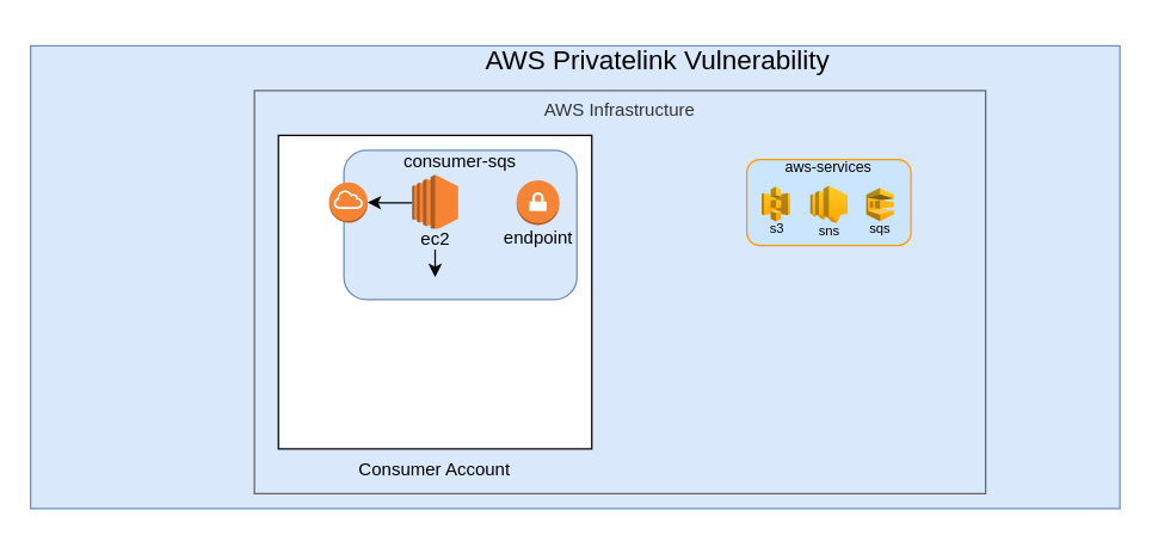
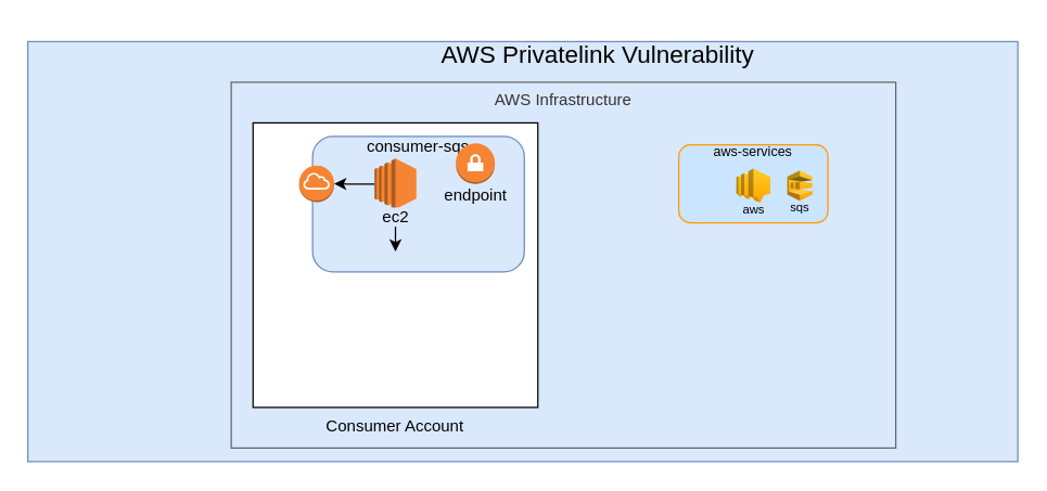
  <mxCell id="0" />
  <mxCell id="1" parent="0" />
  <mxCell id="2" value="" style="rounded=0;whiteSpace=wrap;html=1;fillColor=#dae8fc;strokeColor=#6c8ebf;" parent="1" vertex="1"><mxGeometry x="20" y="30" width="730" height="310" as="geometry" /></mxCell>
  <mxCell id="3" value="AWS Infrastructure" style="rounded=0;whiteSpace=wrap;html=1;fillColor=#dae8fc;fontColor=#333333;strokeColor=#666666;labelPosition=center;verticalLabelPosition=top;align=center;verticalAlign=bottom;spacing=-20;" parent="1" vertex="1"><mxGeometry x="170" y="60" width="490" height="270" as="geometry" /></mxCell>
  <mxCell id="4" value="Consumer Account" style="rounded=0;whiteSpace=wrap;html=1;labelPosition=center;verticalLabelPosition=bottom;align=center;verticalAlign=top;spacing=2;" parent="1" vertex="1"><mxGeometry x="186.1" y="90" width="210" height="210" as="geometry" /></mxCell>
  <mxCell id="5" value="consumer-sqs" style="rounded=1;whiteSpace=wrap;html=1;fillColor=#dae8fc;strokeColor=#6c8ebf;labelPosition=center;verticalLabelPosition=top;align=center;verticalAlign=bottom;spacing=-15;" parent="1" vertex="1"><mxGeometry x="230" y="100" width="156.1" height="100" as="geometry" /></mxCell>
- <mxCell id="6" value="endpoint" style="outlineConnect=0;dashed=0;verticalLabelPosition=bottom;verticalAlign=top;align=center;html=1;shape=mxgraph.aws3.vpn_gateway;fillColor=#F58534;gradientColor=none;aspect=fixed;spacing=-3;" parent="1" vertex="1"><mxGeometry x="345.63" y="120" width="28.75" height="30" as="geometry" /></mxCell>
+ <mxCell id="6" value="endpoint" style="outlineConnect=0;dashed=0;verticalLabelPosition=bottom;verticalAlign=top;align=center;html=1;shape=mxgraph.aws3.vpn_gateway;fillColor=#F58534;gradientColor=none;aspect=fixed;spacing=-3;" parent="1" vertex="1"><mxGeometry x="335.63" y="105" width="28.75" height="30" as="geometry" /></mxCell>
  <mxCell id="7" style="edgeStyle=orthogonalEdgeStyle;rounded=0;orthogonalLoop=1;jettySize=auto;html=1;" parent="1" source="9" target="10" edge="1"><mxGeometry relative="1" as="geometry" /></mxCell>
  <mxCell id="8" style="edgeStyle=orthogonalEdgeStyle;rounded=0;orthogonalLoop=1;jettySize=auto;html=1;" parent="1" source="9" edge="1"><mxGeometry relative="1" as="geometry"><mxPoint x="291.114" y="185" as="targetPoint" /></mxGeometry></mxCell>
  <mxCell id="9" value="ec2" style="outlineConnect=0;dashed=0;verticalLabelPosition=bottom;verticalAlign=top;align=center;html=1;shape=mxgraph.aws3.ec2;fillColor=#F58534;gradientColor=none;aspect=fixed;spacing=-6;labelBackgroundColor=#DAE8FC;" parent="1" vertex="1"><mxGeometry x="275.68" y="116.25" width="30.84" height="37.5" as="geometry" /></mxCell>
  <mxCell id="10" value="" style="outlineConnect=0;dashed=0;verticalLabelPosition=bottom;verticalAlign=top;align=center;html=1;shape=mxgraph.aws3.internet_gateway;fillColor=#F58534;gradientColor=none;aspect=fixed;" parent="1" vertex="1"><mxGeometry x="220" y="121.5" width="25.88" height="27" as="geometry" /></mxCell>
  <mxCell id="11" value="AWS Privatelink Vulnerability" style="text;html=1;align=center;verticalAlign=middle;resizable=0;points=[];autosize=1;strokeColor=none;fillColor=none;fontSize=18;" parent="1" vertex="1"><mxGeometry x="315" y="20" width="250" height="40" as="geometry" /></mxCell>
  <mxCell id="12" value="aws-services" style="rounded=1;whiteSpace=wrap;html=1;labelPosition=center;verticalLabelPosition=top;align=center;verticalAlign=bottom;spacing=-12;fillColor=#cce5ff;strokeColor=#FF9900;fontSize=10;fontFamily=Helvetica;fontColor=default;" parent="1" vertex="1"><mxGeometry x="500" y="106.25" width="110" height="57.5" as="geometry" /></mxCell>
  <mxCell id="13" value="sqs" style="outlineConnect=0;dashed=0;verticalLabelPosition=bottom;verticalAlign=top;align=center;html=1;shape=mxgraph.aws3.sqs;fillColor=#ffcd28;gradientColor=#ffa500;aspect=fixed;strokeColor=#d79b00;fontFamily=Helvetica;fontSize=9;fontColor=default;spacing=-5;" parent="1" vertex="1"><mxGeometry x="580" y="125" width="18.51" height="22.5" as="geometry" /></mxCell>
- <mxCell id="14" value="sns" style="outlineConnect=0;dashed=0;verticalLabelPosition=bottom;verticalAlign=top;align=center;html=1;shape=mxgraph.aws3.sns;fillColor=#ffcd28;gradientColor=#ffa500;aspect=fixed;strokeColor=#d79b00;fontFamily=Helvetica;fontSize=9;fontColor=default;spacing=-5;" parent="1" vertex="1"><mxGeometry x="542.5" y="123.75" width="25" height="25" as="geometry" /></mxCell>
- <mxCell id="15" value="s3" style="outlineConnect=0;dashed=0;verticalLabelPosition=bottom;verticalAlign=top;align=center;html=1;shape=mxgraph.aws3.s3;fillColor=#ffcd28;aspect=fixed;strokeColor=#d79b00;gradientColor=#ffa500;spacing=-5;fontSize=9;" parent="1" vertex="1"><mxGeometry x="509.94" y="124.37" width="19.13" height="23.25" as="geometry" /></mxCell>
+ <mxCell id="14" value="aws" style="outlineConnect=0;dashed=0;verticalLabelPosition=bottom;verticalAlign=top;align=center;html=1;shape=mxgraph.aws3.sns;fillColor=#ffcd28;gradientColor=#ffa500;aspect=fixed;strokeColor=#d79b00;fontFamily=Helvetica;fontSize=9;fontColor=default;spacing=-5;" parent="1" vertex="1"><mxGeometry x="542.5" y="123.75" width="25" height="25" as="geometry" /></mxCell>
